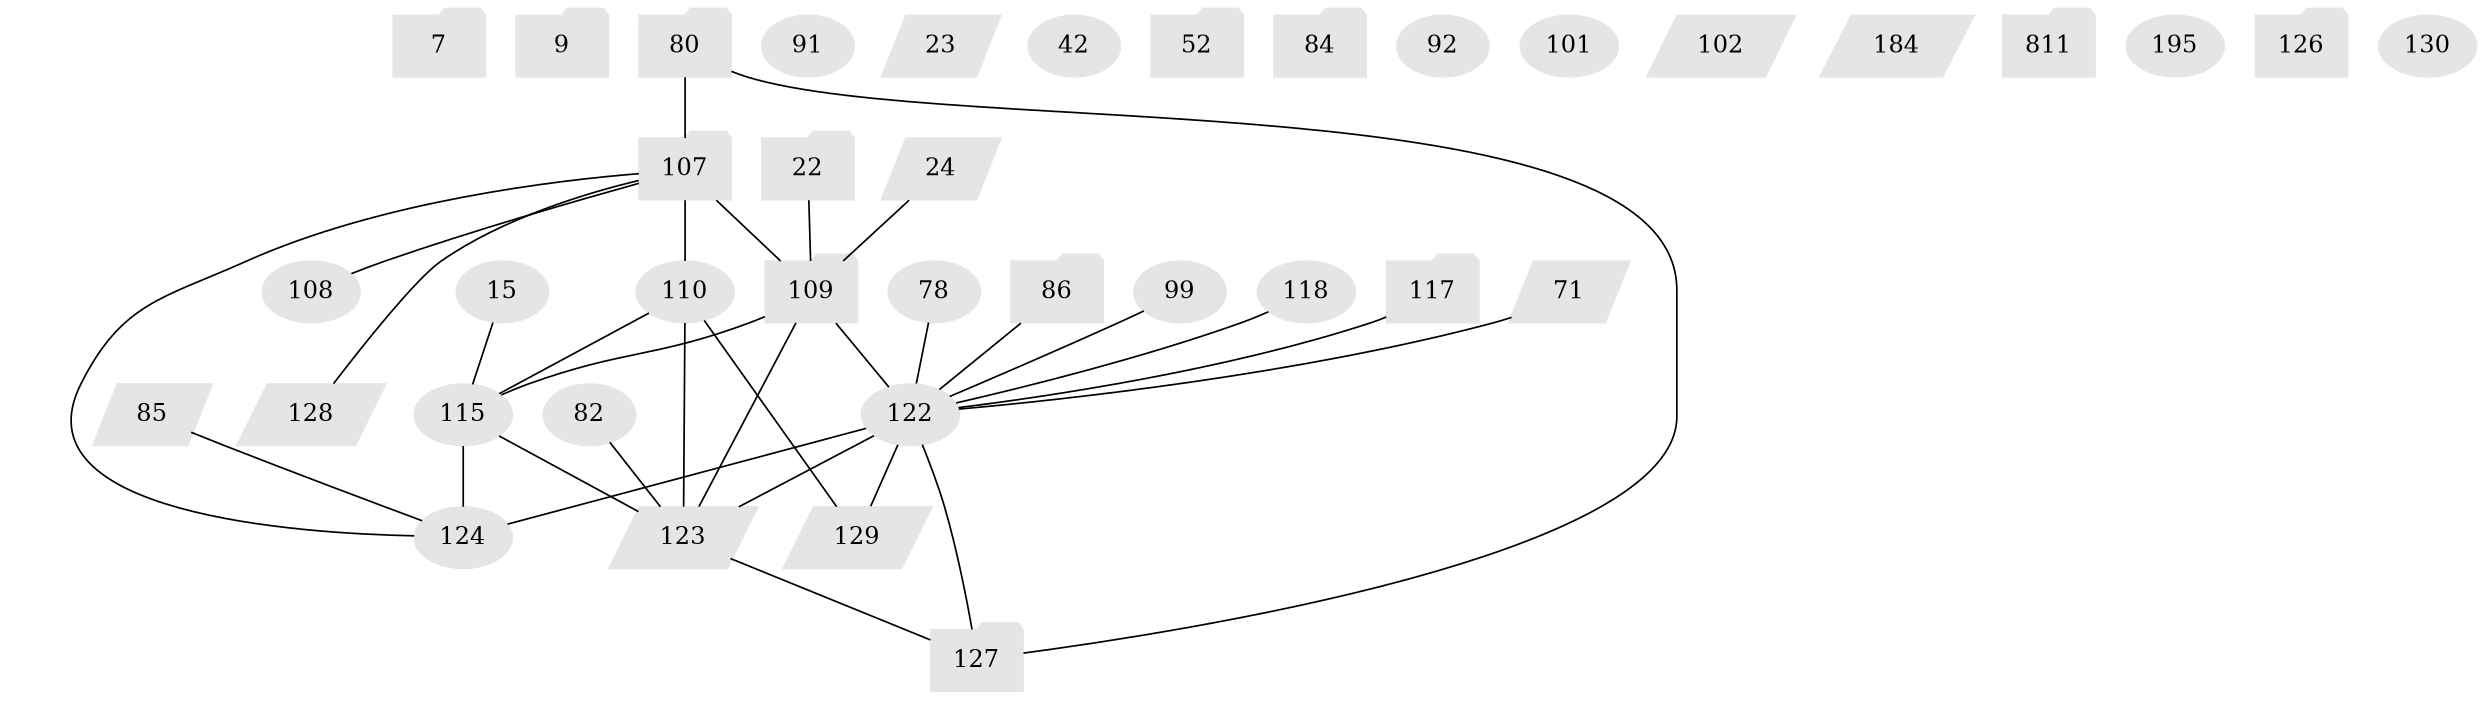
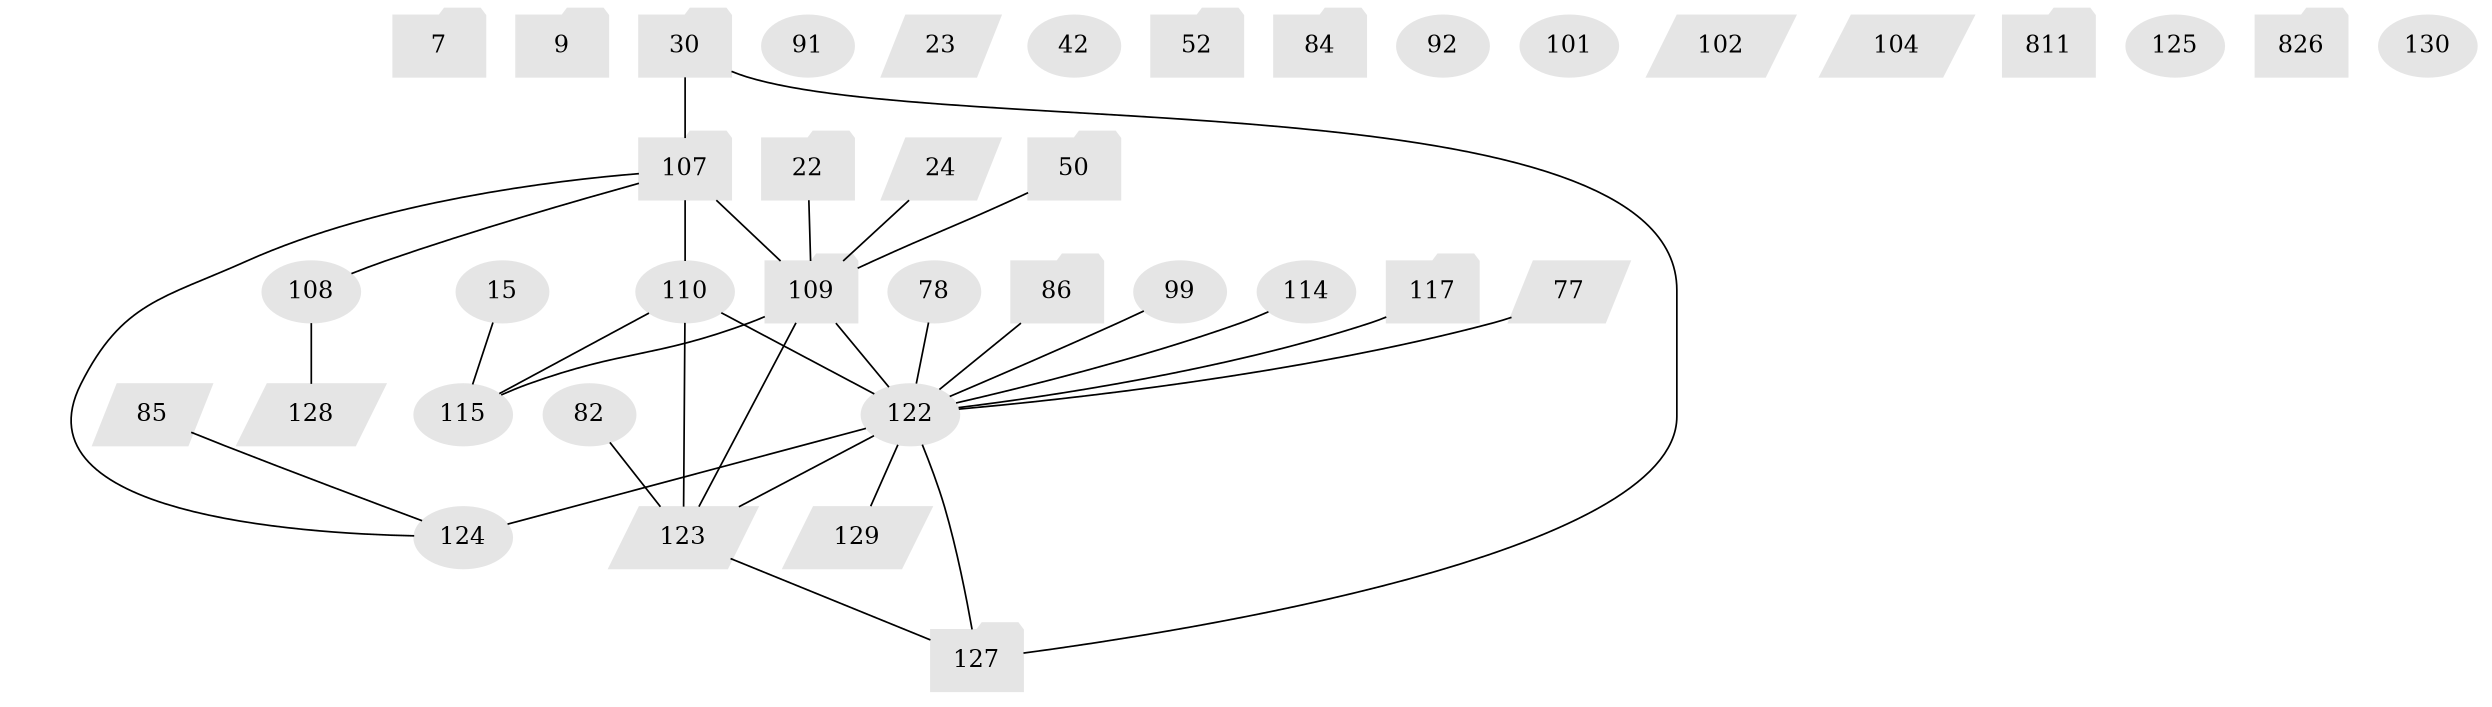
  graph {
    node [color=gray90 shape=ellipse style=filled]
    7 [shape=folder]
    9 [shape=folder]
    115 [super="+37+89+90+113"]
    123 [shape=parallelogram super="+27+48+74+112"]
    124 [super="+45+26+28+76+120"]
    n6 [label=15]
    n7 [label=91]
    109 [shape=folder super="+59+81+97+83"]
    122 [super="+63+119+53+96+93+118+121"]
    22 [shape=folder]
    23 [shape=parallelogram]
    24 [shape=parallelogram]
    42
+   50 [shape=folder]
    n15 [label=52 shape=folder]
    127 [shape=folder super="+71"]
    129 [shape=parallelogram super="+12"]
-   77 [shape=parallelogram label=71]
+   77 [shape=parallelogram]
    78
-   80 [shape=folder super="+79"]
+   80 [shape=folder super="+79" label=30]
    107 [shape=folder super="+106"]
    108
    128 [shape=parallelogram]
    110 [super="+1+103+19+95+54"]
    82 [super="+55"]
    84 [shape=folder]
    85 [shape=parallelogram]
    86 [shape=folder]
    92
    99
    101 [super="+40"]
    102 [shape=parallelogram]
-   104 [shape=parallelogram label=184]
+   104 [shape=parallelogram]
    n34 [label=811 shape=folder]
-   114 [label=118]
+   114
    117 [shape=folder super="+91"]
-   125 [super="+10" label=195]
-   126 [shape=folder]
+   125 [super="+10"]
+   126 [shape=folder label=826]
    130
-   115 -- 123
-   115 -- 124 [weight=3]
    123 -- 127 [weight=2]
    n6 -- 115
    109 -- 115 [weight=5]
    109 -- 123 [weight=2]
    109 -- 122 [weight=9]
    122 -- 123 [weight=5]
    122 -- 124 [weight=4]
    122 -- 127 [weight=2]
    122 -- 129
    22 -- 109
    24 -- 109
+   50 -- 109
    77 -- 122
    78 -- 122
    80 -- 127
    80 -- 107 [weight=2]
    107 -- 124 [weight=3]
    107 -- 109
    107 -- 108
-   107 -- 128 [weight=2]
+   108 -- 128 [weight=2]
    107 -- 110 [weight=6]
    110 -- 115 [weight=2]
    110 -- 123 [weight=3]
-   110 -- 129 [weight=6]
+   110 -- 122 [weight=6]
    82 -- 123
    85 -- 124
    86 -- 122
    99 -- 122
    114 -- 122
    117 -- 122
  }
